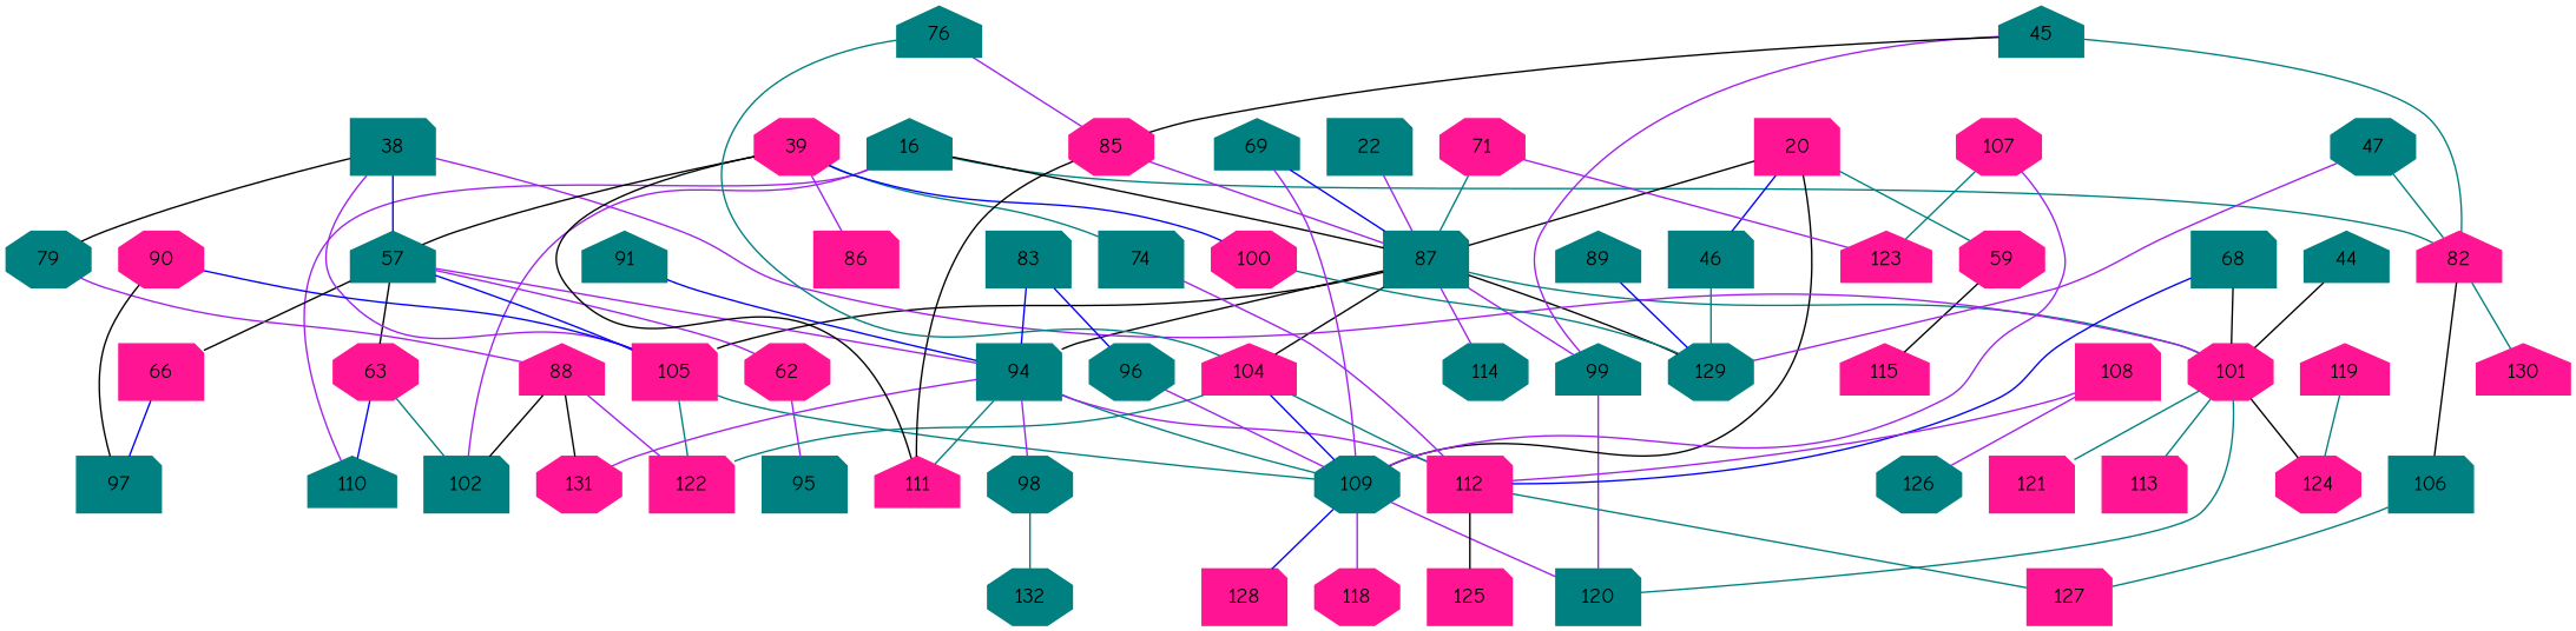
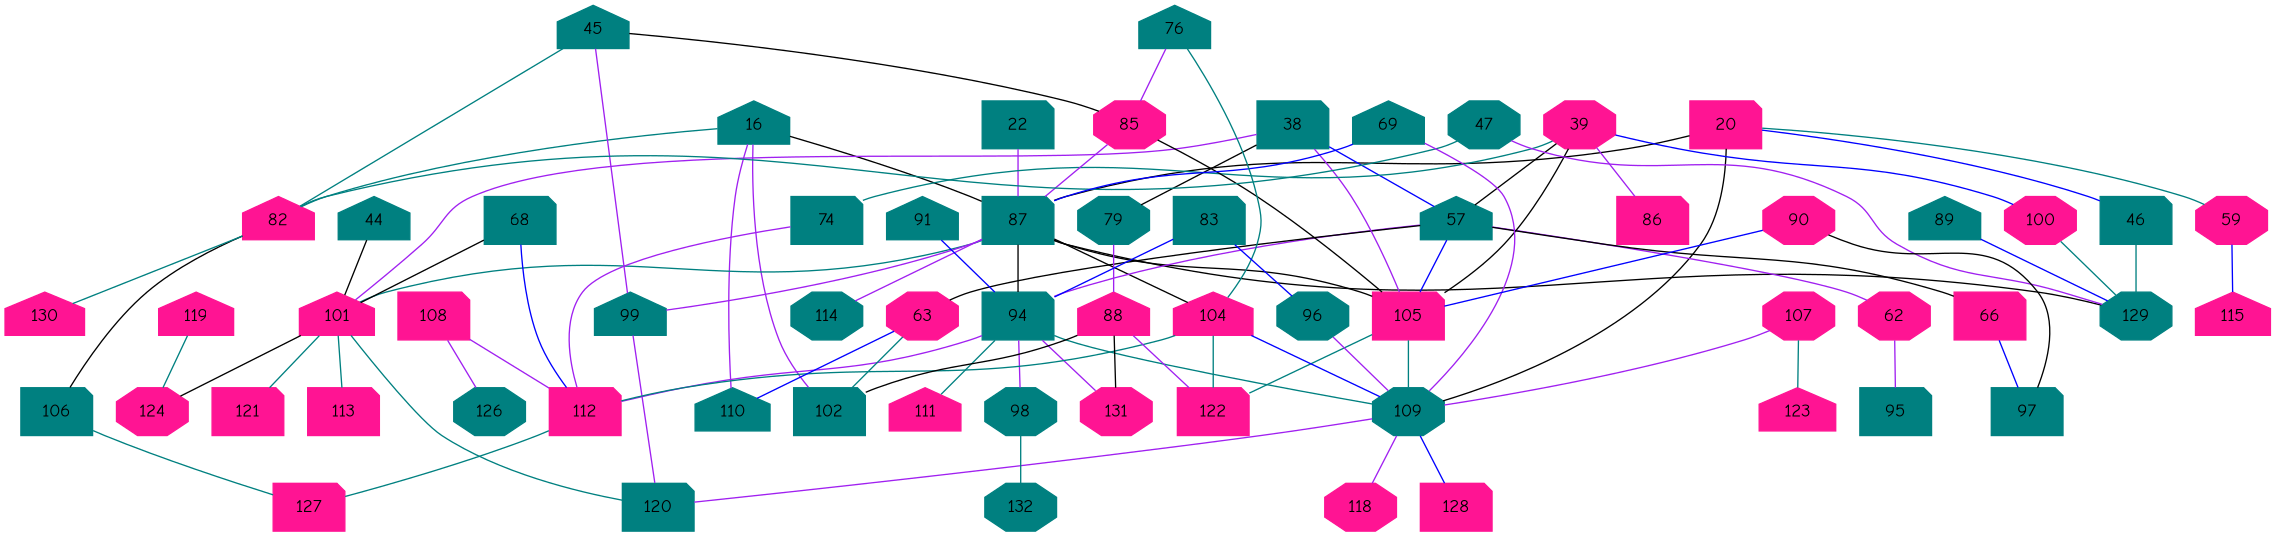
  graph {
    fontname="Comic Neue"
    node [color=deeppink fontname="Comic Neue" shape=note style=filled]
    edge [color=purple fontname="Comic Neue"]
    82 [shape=house super="+18"]
    106 [color=teal]
    130 [shape=house]
    16 [color=teal shape=house]
    87 [color=teal super="+2+48+41"]
    102 [color=teal super="+30+23+33"]
    110 [color=teal shape=house super="+80"]
-   101 [shape=octagon super="+43+6+49"]
+   101 [shape=house super="+43+6+49"]
    105 [super="+53+93+81+37"]
    99 [color=teal shape=house]
    129 [color=teal shape=octagon super="+60"]
    94 [color=teal super="+54+72"]
    104 [shape=house super="+31"]
    114 [color=teal shape=octagon super="+25"]
    20 [super="+3+14"]
    46 [color=teal]
    59 [shape=octagon]
    109 [color=teal shape=octagon super="+73+103"]
    115 [shape=house]
    120 [color=teal super="+117"]
    118 [shape=octagon]
    128
    123 [shape=house]
    22 [color=teal]
    57 [color=teal shape=house super="+15+32+40"]
    62 [shape=octagon super="+50"]
    63 [shape=octagon super="+35+51"]
    66
    38 [color=teal]
    79 [color=teal shape=octagon]
    88 [shape=house super="+42+55"]
    113
    121
    124 [shape=octagon super="+116"]
    122
    39 [shape=octagon super="+11"]
    74 [color=teal]
    86 [super="+29"]
    100 [shape=octagon]
    112 [super="+17"]
    44 [color=teal shape=house]
    45 [color=teal shape=house]
    85 [shape=octagon]
    111 [shape=house]
    47 [color=teal shape=octagon]
    95 [color=teal]
    97 [color=teal]
    131 [shape=octagon]
    98 [color=teal shape=octagon super="+92"]
    68 [color=teal super="+27"]
    127
-   125
    69 [color=teal shape=house]
-   71 [shape=octagon]
    76 [color=teal shape=house]
    83 [color=teal]
    96 [color=teal shape=octagon]
    89 [color=teal shape=house]
    90 [shape=octagon]
    91 [color=teal shape=house]
    132 [color=teal shape=octagon]
    107 [shape=octagon]
    108
    126 [color=teal shape=octagon]
    119 [shape=house]
    82 -- 106 [color=black]
    82 -- 130 [color=teal]
    106 -- 127 [color=teal]
    16 -- 82 [color=teal]
    16 -- 87 [color=black]
    16 -- 102 [weight=2]
    16 -- 110
    87 -- 101 [color=teal weight=2]
    87 -- 105 [color=black weight=5]
    87 -- 99
    87 -- 129 [color=black]
    87 -- 94 [color=black weight=4]
    87 -- 104 [color=black]
    87 -- 114
    101 -- 120 [color=teal weight=2]
    101 -- 113 [color=teal]
    101 -- 121 [color=teal]
    101 -- 124 [color=black]
    105 -- 109 [color=teal]
    105 -- 122 [color=teal]
    99 -- 120
    94 -- 109 [color=teal]
    94 -- 112
    94 -- 111 [color=teal]
    94 -- 131
    94 -- 98
    104 -- 109 [color=blue weight=2]
    104 -- 122 [color=teal]
    104 -- 112 [color=teal weight=2]
    20 -- 87 [color=black weight=2]
    20 -- 46 [color=blue]
    20 -- 59 [color=teal]
    20 -- 109 [color=black weight=4]
    46 -- 129 [color=teal]
-   59 -- 115 [color=black]
+   59 -- 115 [color=blue]
    109 -- 120 [weight=2]
    109 -- 118
    109 -- 128 [color=blue]
    22 -- 87
    57 -- 105 [color=blue]
    57 -- 94 [weight=2]
    57 -- 62
    57 -- 63 [color=black]
    57 -- 66 [color=black]
    62 -- 95
    63 -- 102 [color=teal]
    63 -- 110 [color=blue weight=2]
    66 -- 97 [color=blue]
    38 -- 101 [weight=2]
    38 -- 105
    38 -- 57 [color=blue]
    38 -- 79 [color=black]
    79 -- 88
    88 -- 102 [color=black]
    88 -- 122
    88 -- 131 [color=black]
-   39 -- 111 [color=black weight=2]
+   39 -- 105 [color=black weight=2]
    39 -- 57 [color=black]
    39 -- 74 [color=teal]
    39 -- 86
    39 -- 100 [color=blue]
    74 -- 112
    100 -- 129 [color=teal]
    112 -- 127 [color=teal]
-   112 -- 125 [color=black]
    44 -- 101 [color=black]
    45 -- 82 [color=teal weight=2]
    45 -- 99
    45 -- 85 [color=black]
    85 -- 87
-   85 -- 111 [color=black]
+   85 -- 105 [color=black]
    47 -- 82 [color=teal weight=2]
    47 -- 129
    98 -- 132 [color=teal]
    68 -- 101 [color=black]
    68 -- 112 [color=blue]
    69 -- 87 [color=blue]
    69 -- 109
-   71 -- 87 [color=teal]
-   71 -- 123
    76 -- 104 [color=teal]
    76 -- 85
    83 -- 94 [color=blue]
    83 -- 96 [color=blue]
    96 -- 109
    89 -- 129 [color=blue]
    90 -- 105 [color=blue]
    90 -- 97 [color=black]
    91 -- 94 [color=blue]
    107 -- 109
    107 -- 123 [color=teal]
    108 -- 112
    108 -- 126
    119 -- 124 [color=teal]
  }
